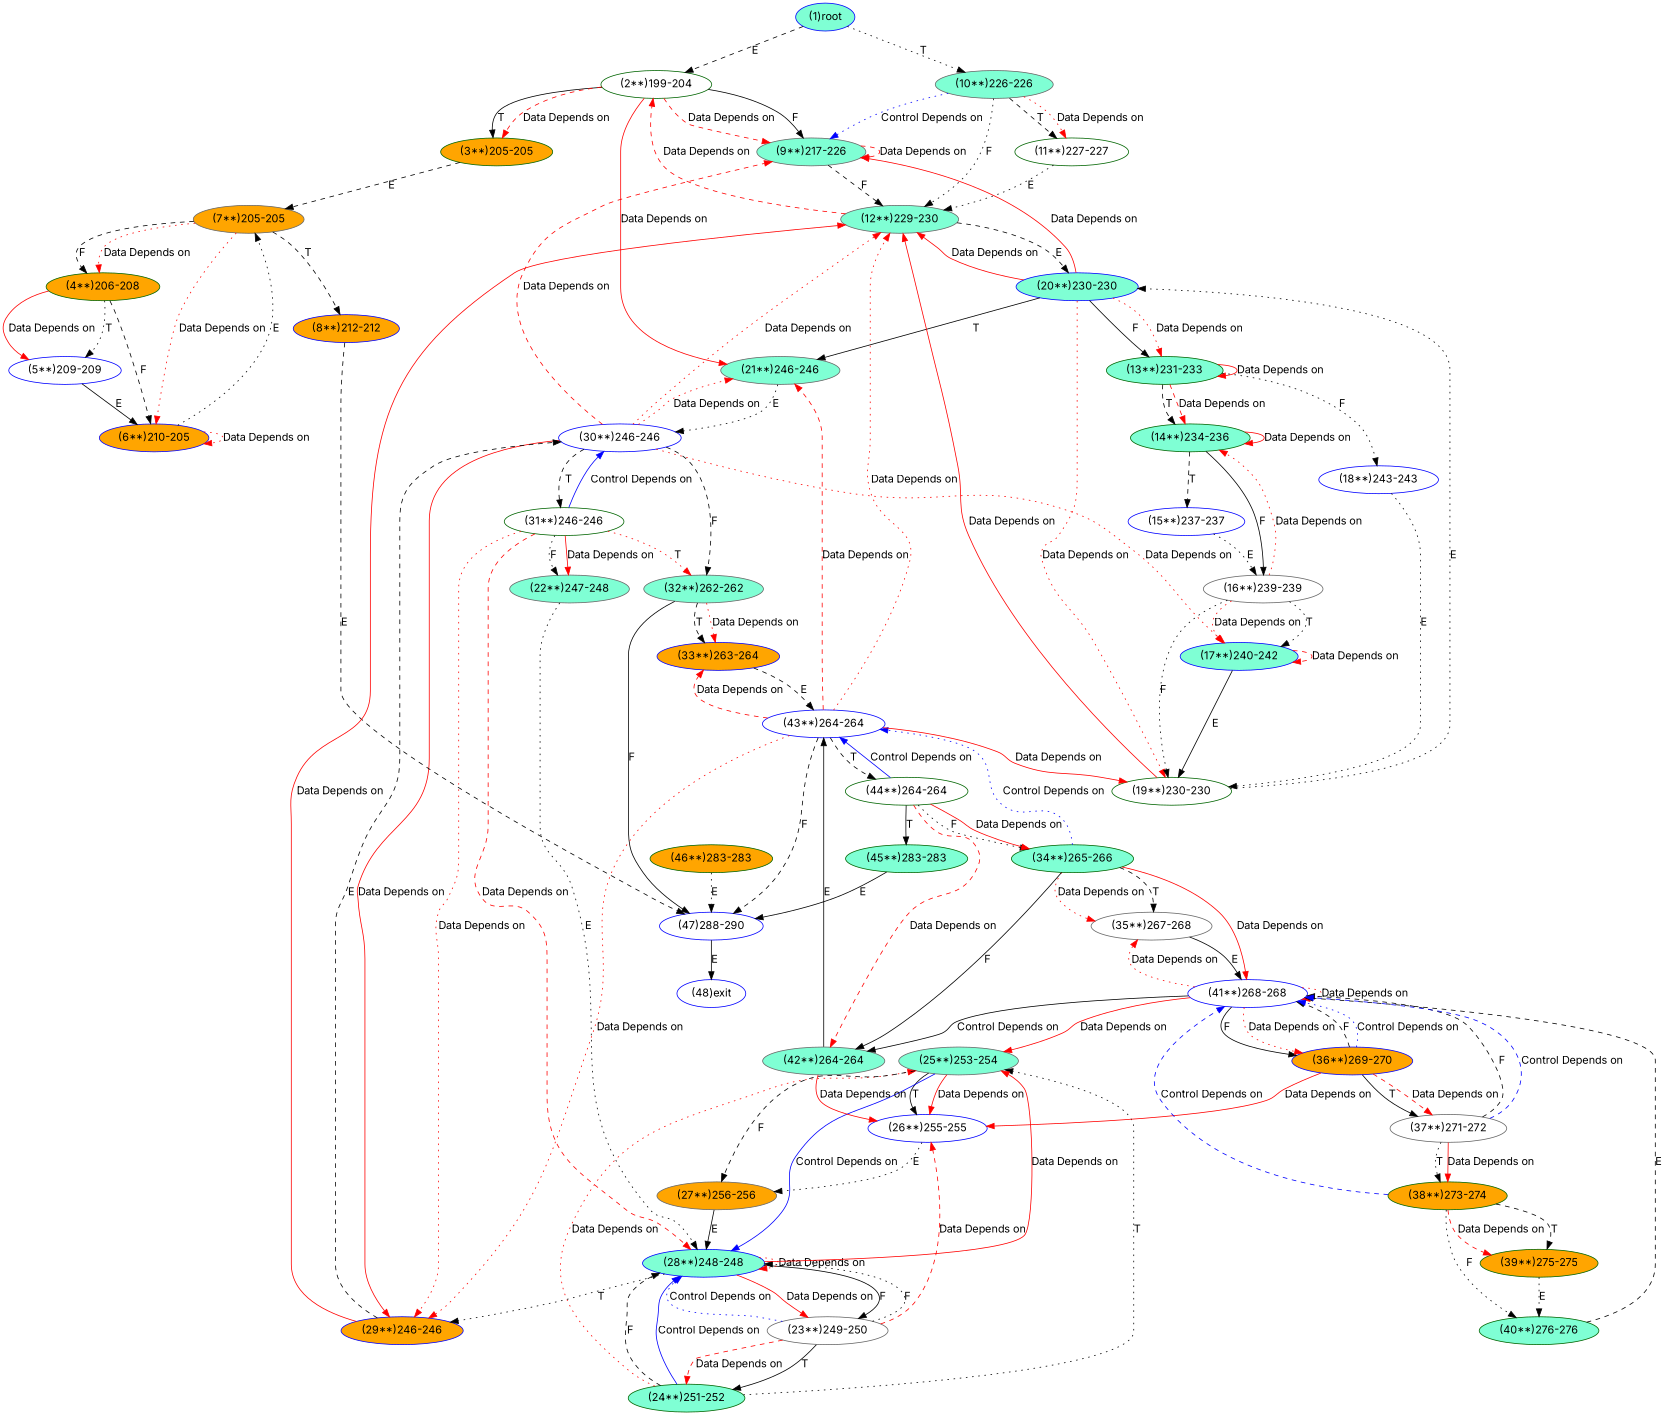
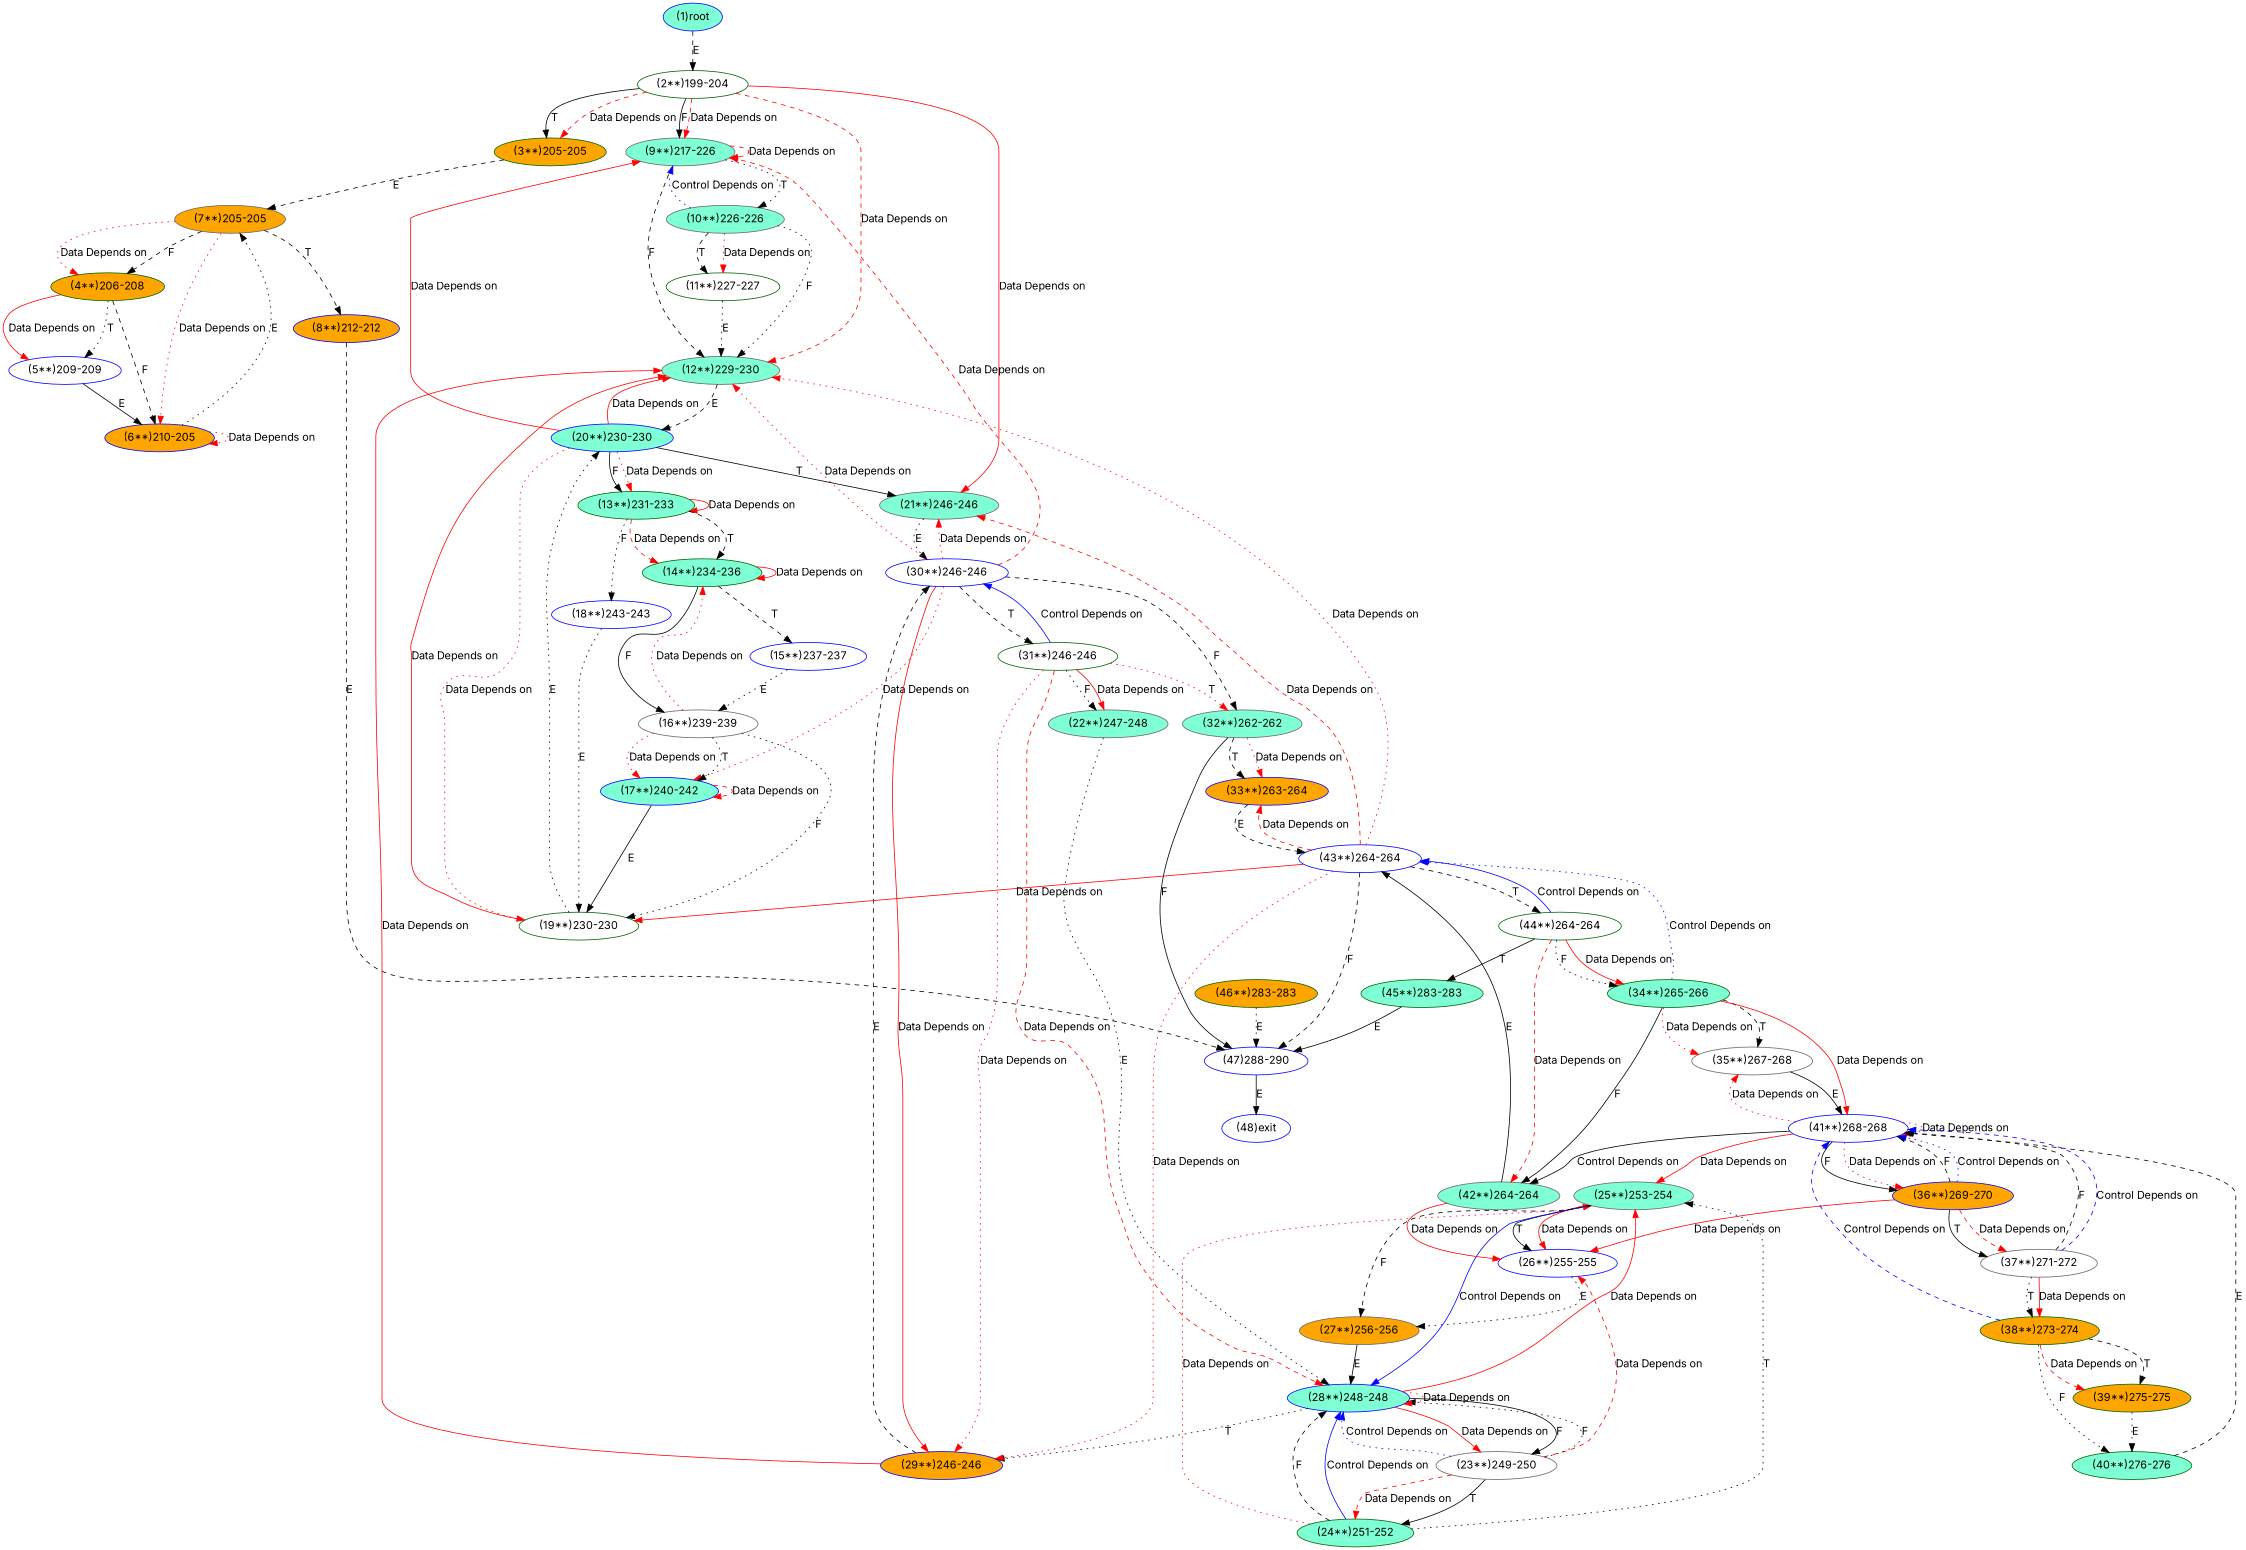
  digraph {
    fontname=Inter
    node [color=blue fillcolor=aquamarine fontname=Inter style=filled]
    edge [fontname=Inter style=dotted]
    n1 [label="(1)root"]
    n2 [color=darkgreen fillcolor=white label="(2**)199-204"]
    n3 [color=darkgreen fillcolor=orange label="(3**)205-205"]
    n4 [color=gray40 label="(9**)217-226"]
    n5 [color=gray40 label="(12**)229-230"]
    n6 [color=gray40 label="(21**)246-246"]
    n7 [color=gray40 fillcolor=orange label="(7**)205-205"]
    n8 [color=gray40 label="(10**)226-226"]
    n9 [label="(20**)230-230"]
    n10 [fillcolor=white label="(30**)246-246"]
    n11 [color=darkgreen fillcolor=orange label="(4**)206-208"]
    n12 [fillcolor=orange label="(6**)210-205"]
    n13 [fillcolor=orange label="(8**)212-212"]
    n14 [fillcolor=white label="(5**)209-209"]
    n15 [fillcolor=white label="(47)288-290"]
    n16 [fillcolor=white label="(48)exit"]
    n17 [color=darkgreen fillcolor=white label="(11**)227-227"]
    n18 [color=darkgreen label="(13**)231-233"]
    n19 [color=darkgreen fillcolor=white label="(19**)230-230"]
    n20 [color=darkgreen label="(14**)234-236"]
    n21 [fillcolor=white label="(18**)243-243"]
    n22 [fillcolor=white label="(15**)237-237"]
    n23 [color=gray40 fillcolor=white label="(16**)239-239"]
    n24 [label="(17**)240-242"]
    n25 [fillcolor=orange label="(29**)246-246"]
    n26 [color=darkgreen fillcolor=white label="(31**)246-246"]
    n27 [color=gray40 label="(32**)262-262"]
    n28 [color=gray40 fillcolor=white label="(23**)249-250"]
    n29 [color=darkgreen label="(24**)251-252"]
    n30 [fillcolor=white label="(26**)255-255"]
    n31 [label="(28**)248-248"]
    n32 [color=gray40 label="(25**)253-254"]
    n33 [color=gray40 fillcolor=orange label="(27**)256-256"]
    n34 [color=gray40 label="(22**)247-248"]
    n35 [fillcolor=orange label="(33**)263-264"]
    n36 [color=darkgreen label="(34**)265-266"]
    n37 [color=gray40 fillcolor=white label="(35**)267-268"]
    n38 [color=gray40 label="(42**)264-264"]
    n39 [fillcolor=white label="(43**)264-264"]
    n40 [fillcolor=white label="(41**)268-268"]
    n41 [color=darkgreen fillcolor=white label="(44**)264-264"]
    n42 [fillcolor=orange label="(36**)269-270"]
    n43 [color=darkgreen fillcolor=orange label="(38**)273-274"]
    n44 [color=darkgreen fillcolor=orange label="(39**)275-275"]
    n45 [color=darkgreen label="(40**)276-276"]
    n46 [color=gray40 fillcolor=white label="(37**)271-272"]
    n47 [color=darkgreen label="(45**)283-283"]
    n48 [color=darkgreen fillcolor=orange label="(46**)283-283"]
    n1 -> n2 [label=E style=dashed]
    n2 -> n3 [label=T style=solid]
    n2 -> n3 [color=red label="Data Depends on" style=dashed]
    n2 -> n4 [label=F style=solid]
    n2 -> n4 [color=red label="Data Depends on" style=dashed]
-   n5 -> n2 [color=red label="Data Depends on" style=dashed]
+   n2 -> n5 [color=red label="Data Depends on" style=dashed]
    n2 -> n6 [color=red label="Data Depends on" style=solid]
    n3 -> n7 [label=E style=dashed]
    n4 -> n4 [color=red label="Data Depends on" style=dashed]
    n4 -> n5 [label=F style=dashed]
-   n1 -> n8 [label=T]
+   n4 -> n8 [label=T]
    n5 -> n9 [label=E style=dashed]
    n6 -> n10 [label=E]
    n7 -> n11 [label=F style=dashed]
    n7 -> n11 [color=red label="Data Depends on"]
    n7 -> n12 [color=red label="Data Depends on"]
    n7 -> n13 [label=T style=dashed]
    n8 -> n4 [color=blue label="Control Depends on"]
    n8 -> n5 [label=F]
    n8 -> n17 [label=T style=dashed]
    n8 -> n17 [color=red label="Data Depends on"]
    n9 -> n4 [color=red label="Data Depends on" style=solid]
    n9 -> n5 [color=red label="Data Depends on" style=solid]
    n9 -> n6 [label=T style=solid]
    n9 -> n18 [label=F style=solid]
    n9 -> n18 [color=red label="Data Depends on"]
    n9 -> n19 [color=red label="Data Depends on"]
    n10 -> n4 [color=red label="Data Depends on" style=dashed]
    n10 -> n5 [color=red label="Data Depends on"]
    n10 -> n6 [color=red label="Data Depends on"]
    n10 -> n24 [color=red label="Data Depends on"]
    n10 -> n25 [color=red label="Data Depends on" style=solid]
    n10 -> n26 [label=T style=dashed]
    n10 -> n27 [label=F style=dashed]
    n11 -> n12 [label=F style=dashed]
    n11 -> n14 [label=T]
    n11 -> n14 [color=red label="Data Depends on" style=solid]
    n12 -> n7 [label=E]
    n12 -> n12 [color=red label="Data Depends on"]
    n13 -> n15 [label=E style=dashed]
    n14 -> n12 [label=E style=solid]
    n15 -> n16 [label=E style=solid]
    n17 -> n5 [label=E]
    n18 -> n18 [color=red label="Data Depends on" style=solid]
    n18 -> n20 [label=T style=dashed]
    n18 -> n20 [color=red label="Data Depends on" style=dashed]
    n18 -> n21 [label=F]
    n19 -> n5 [color=red label="Data Depends on" style=solid]
    n19 -> n9 [label=E]
    n20 -> n20 [color=red label="Data Depends on" style=solid]
    n20 -> n22 [label=T style=dashed]
    n20 -> n23 [label=F style=solid]
    n21 -> n19 [label=E]
    n22 -> n23 [label=E]
    n23 -> n19 [label=F]
    n23 -> n20 [color=red label="Data Depends on"]
    n23 -> n24 [label=T]
    n23 -> n24 [color=red label="Data Depends on"]
    n24 -> n19 [label=E style=solid]
    n24 -> n24 [color=red label="Data Depends on" style=dashed]
    n25 -> n5 [color=red label="Data Depends on" style=solid]
    n25 -> n10 [label=E style=dashed]
    n26 -> n10 [color=blue label="Control Depends on" style=solid]
    n26 -> n25 [color=red label="Data Depends on"]
    n26 -> n27 [color=red label=T]
    n26 -> n31 [color=red label="Data Depends on" style=dashed]
    n26 -> n34 [label=F]
    n26 -> n34 [color=red label="Data Depends on" style=solid]
    n27 -> n15 [label=F style=solid]
    n27 -> n35 [label=T style=dashed]
    n27 -> n35 [color=red label="Data Depends on"]
    n28 -> n29 [label=T style=solid]
    n28 -> n29 [color=red label="Data Depends on" style=dashed]
    n28 -> n30 [color=red label="Data Depends on" style=dashed]
    n28 -> n31 [label=F]
    n28 -> n31 [color=blue label="Control Depends on"]
    n29 -> n31 [label=F style=dashed]
    n29 -> n31 [color=blue label="Control Depends on" style=solid]
    n29 -> n32 [label=T]
    n29 -> n32 [color=red label="Data Depends on"]
    n30 -> n33 [label=E]
    n31 -> n25 [label=T]
    n31 -> n28 [label=F style=solid]
    n31 -> n28 [color=red label="Data Depends on" style=solid]
    n31 -> n31 [color=red label="Data Depends on"]
    n31 -> n32 [color=red label="Data Depends on" style=solid]
    n32 -> n30 [label=T style=solid]
    n32 -> n30 [color=red label="Data Depends on" style=solid]
    n32 -> n31 [color=blue label="Control Depends on" style=solid]
    n32 -> n33 [label=F style=dashed]
    n33 -> n31 [label=E style=solid]
    n34 -> n31 [label=E]
    n35 -> n39 [label=E style=dashed]
    n36 -> n37 [label=T style=dashed]
    n36 -> n37 [color=red label="Data Depends on"]
    n36 -> n38 [label=F style=solid]
    n36 -> n39 [color=blue label="Control Depends on"]
    n36 -> n40 [color=red label="Data Depends on" style=solid]
    n37 -> n40 [label=E style=solid]
    n38 -> n30 [color=red label="Data Depends on" style=solid]
    n38 -> n39 [label=E style=solid]
    n39 -> n5 [color=red label="Data Depends on"]
    n39 -> n6 [color=red label="Data Depends on" style=dashed]
    n39 -> n15 [label=F style=dashed]
    n39 -> n19 [color=red label="Data Depends on" style=solid]
    n39 -> n25 [color=red label="Data Depends on"]
    n39 -> n35 [color=red label="Data Depends on" style=dashed]
    n39 -> n41 [label=T style=dashed]
    n40 -> n32 [color=red label="Data Depends on" style=solid]
    n40 -> n37 [color=red label="Data Depends on"]
    n40 -> n38 [label="Control Depends on" style=solid]
    n40 -> n40 [color=red label="Data Depends on"]
    n40 -> n42 [label=F style=solid]
    n40 -> n42 [color=red label="Data Depends on"]
    n41 -> n36 [label=F]
    n41 -> n36 [color=red label="Data Depends on" style=solid]
    n41 -> n38 [color=red label="Data Depends on" style=dashed]
    n41 -> n39 [color=blue label="Control Depends on" style=solid]
    n41 -> n47 [label=T style=solid]
    n42 -> n30 [color=red label="Data Depends on" style=solid]
    n42 -> n40 [label=F style=dashed]
    n42 -> n40 [color=blue label="Control Depends on"]
    n42 -> n46 [label=T style=solid]
    n42 -> n46 [color=red label="Data Depends on" style=dashed]
    n43 -> n40 [color=blue label="Control Depends on" style=dashed]
    n43 -> n44 [label=T style=dashed]
    n43 -> n44 [color=red label="Data Depends on" style=dashed]
    n43 -> n45 [label=F]
    n44 -> n45 [label=E]
    n45 -> n40 [label=E style=dashed]
    n46 -> n40 [label=F style=dashed]
    n46 -> n40 [color=blue label="Control Depends on" style=dashed]
    n46 -> n43 [label=T]
    n46 -> n43 [color=red label="Data Depends on" style=solid]
    n47 -> n15 [label=E style=solid]
    n48 -> n15 [label=E]
  }
